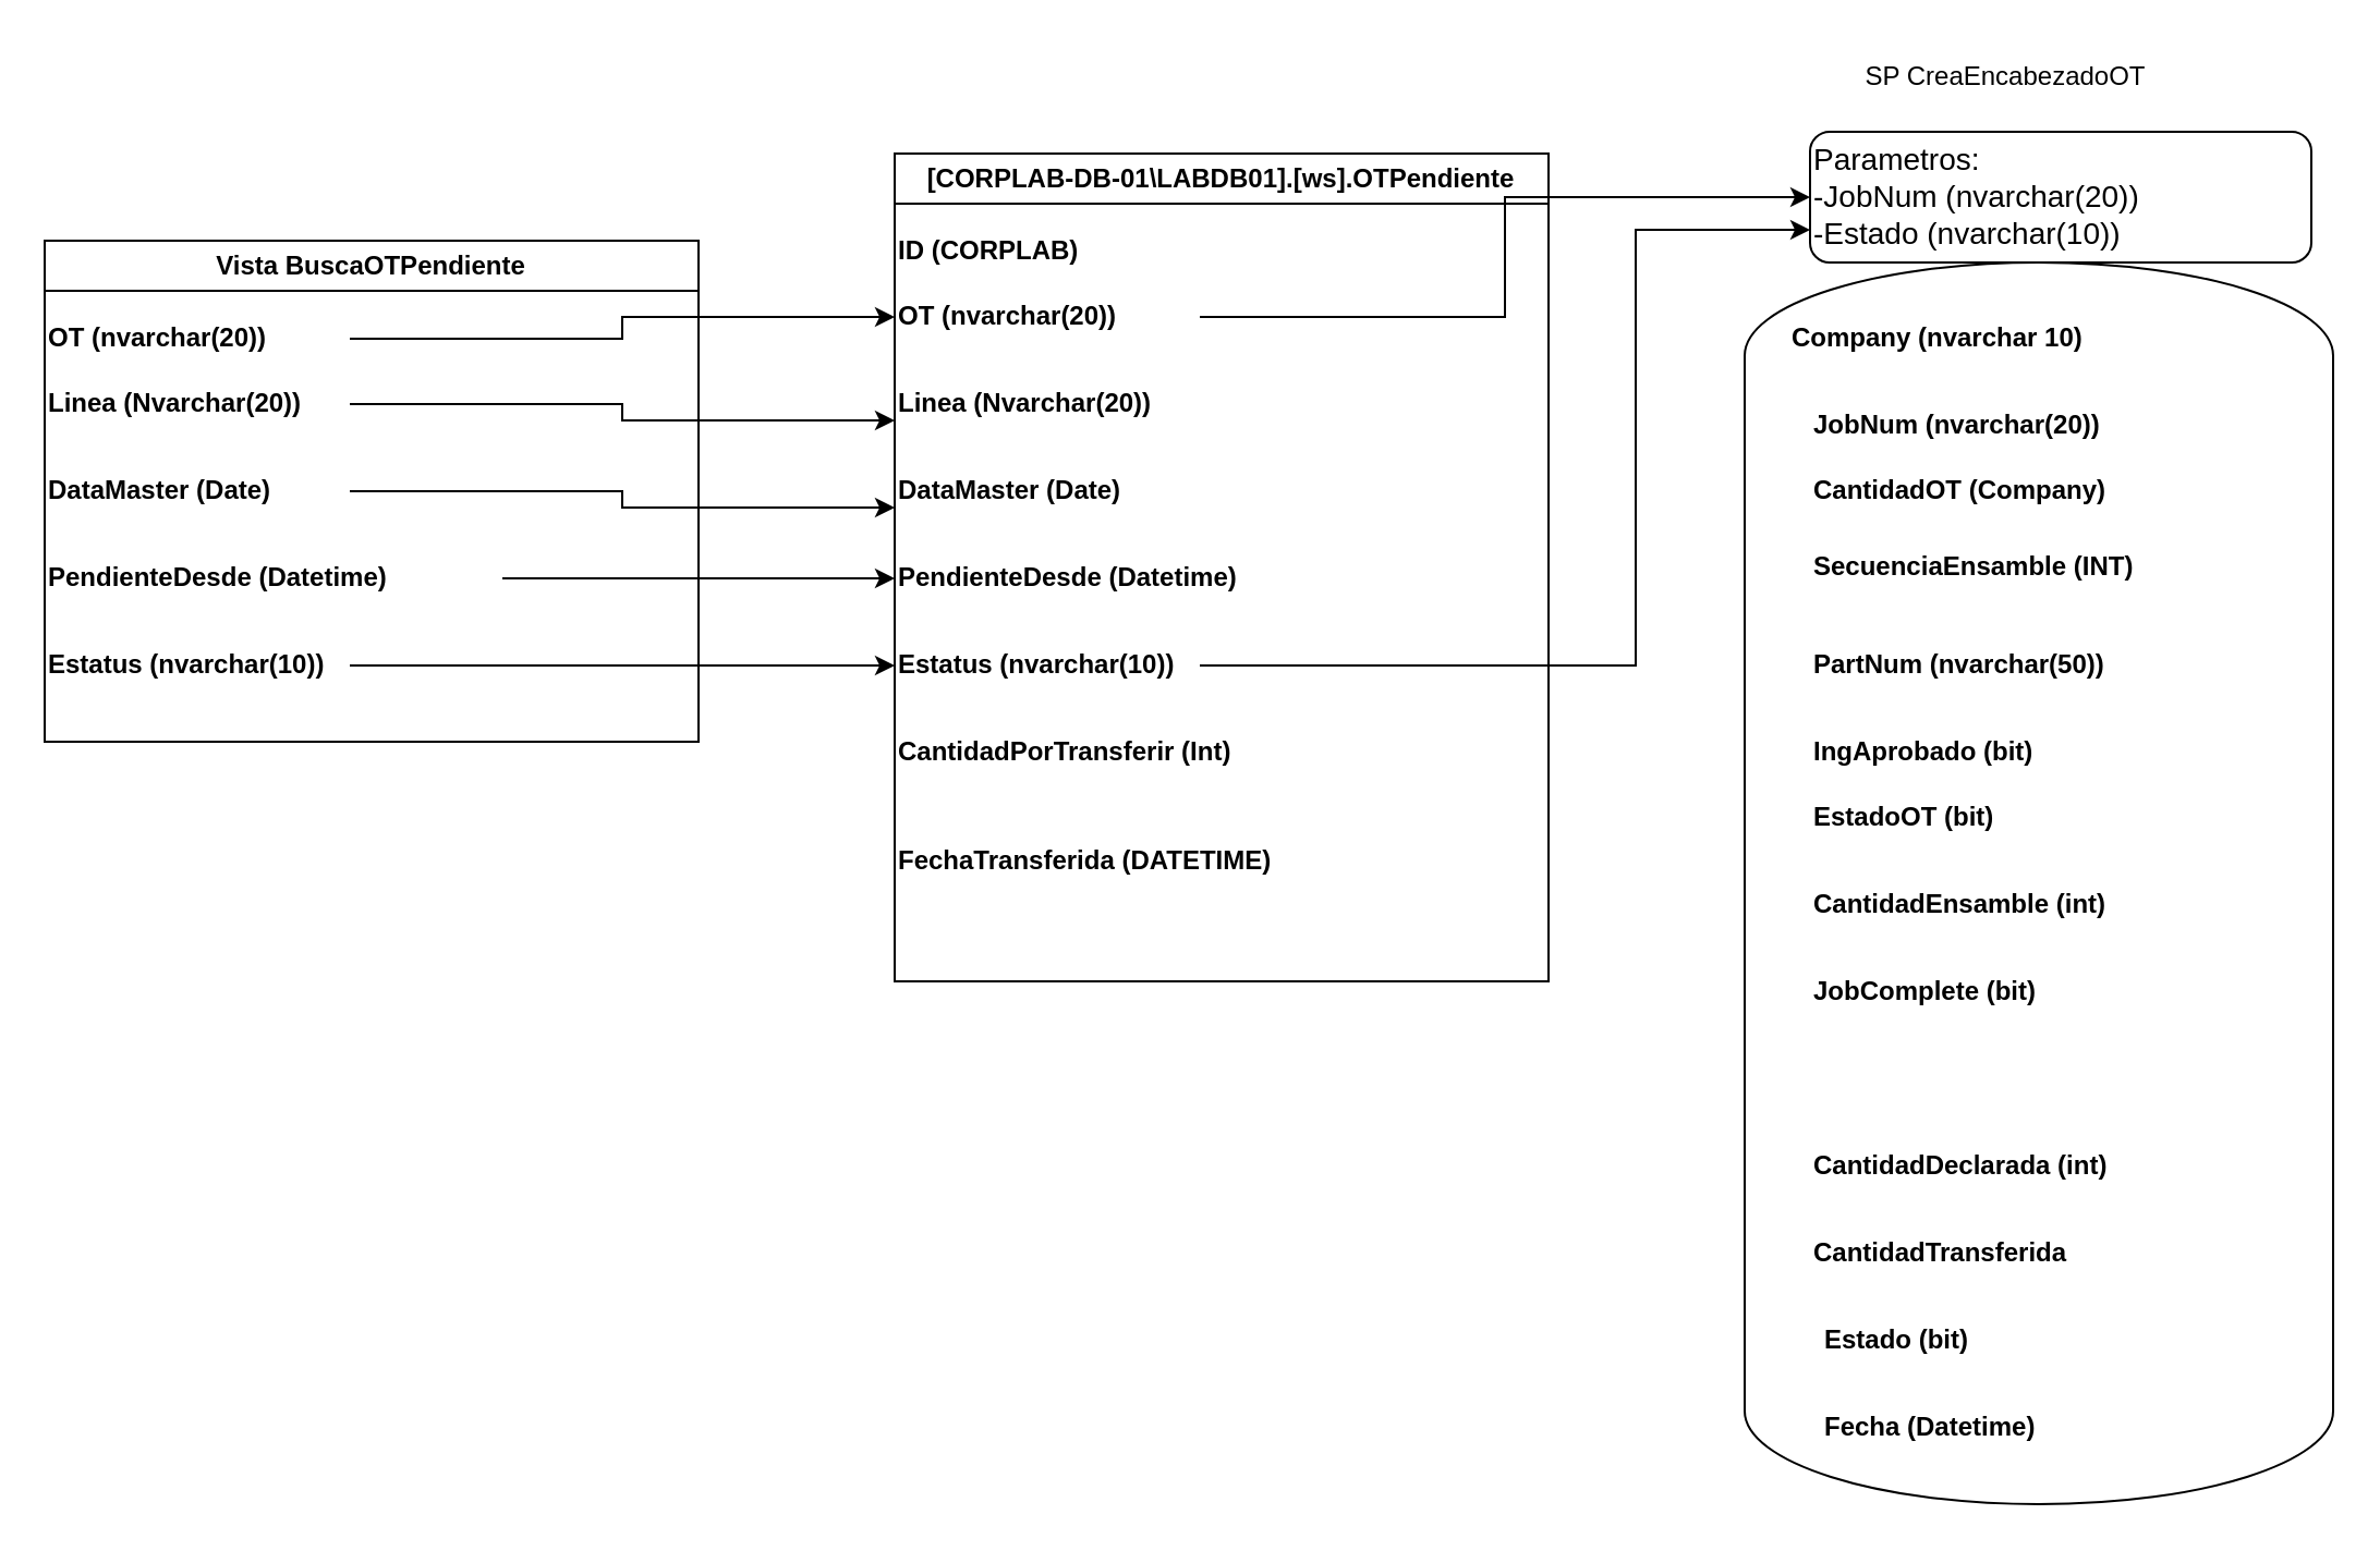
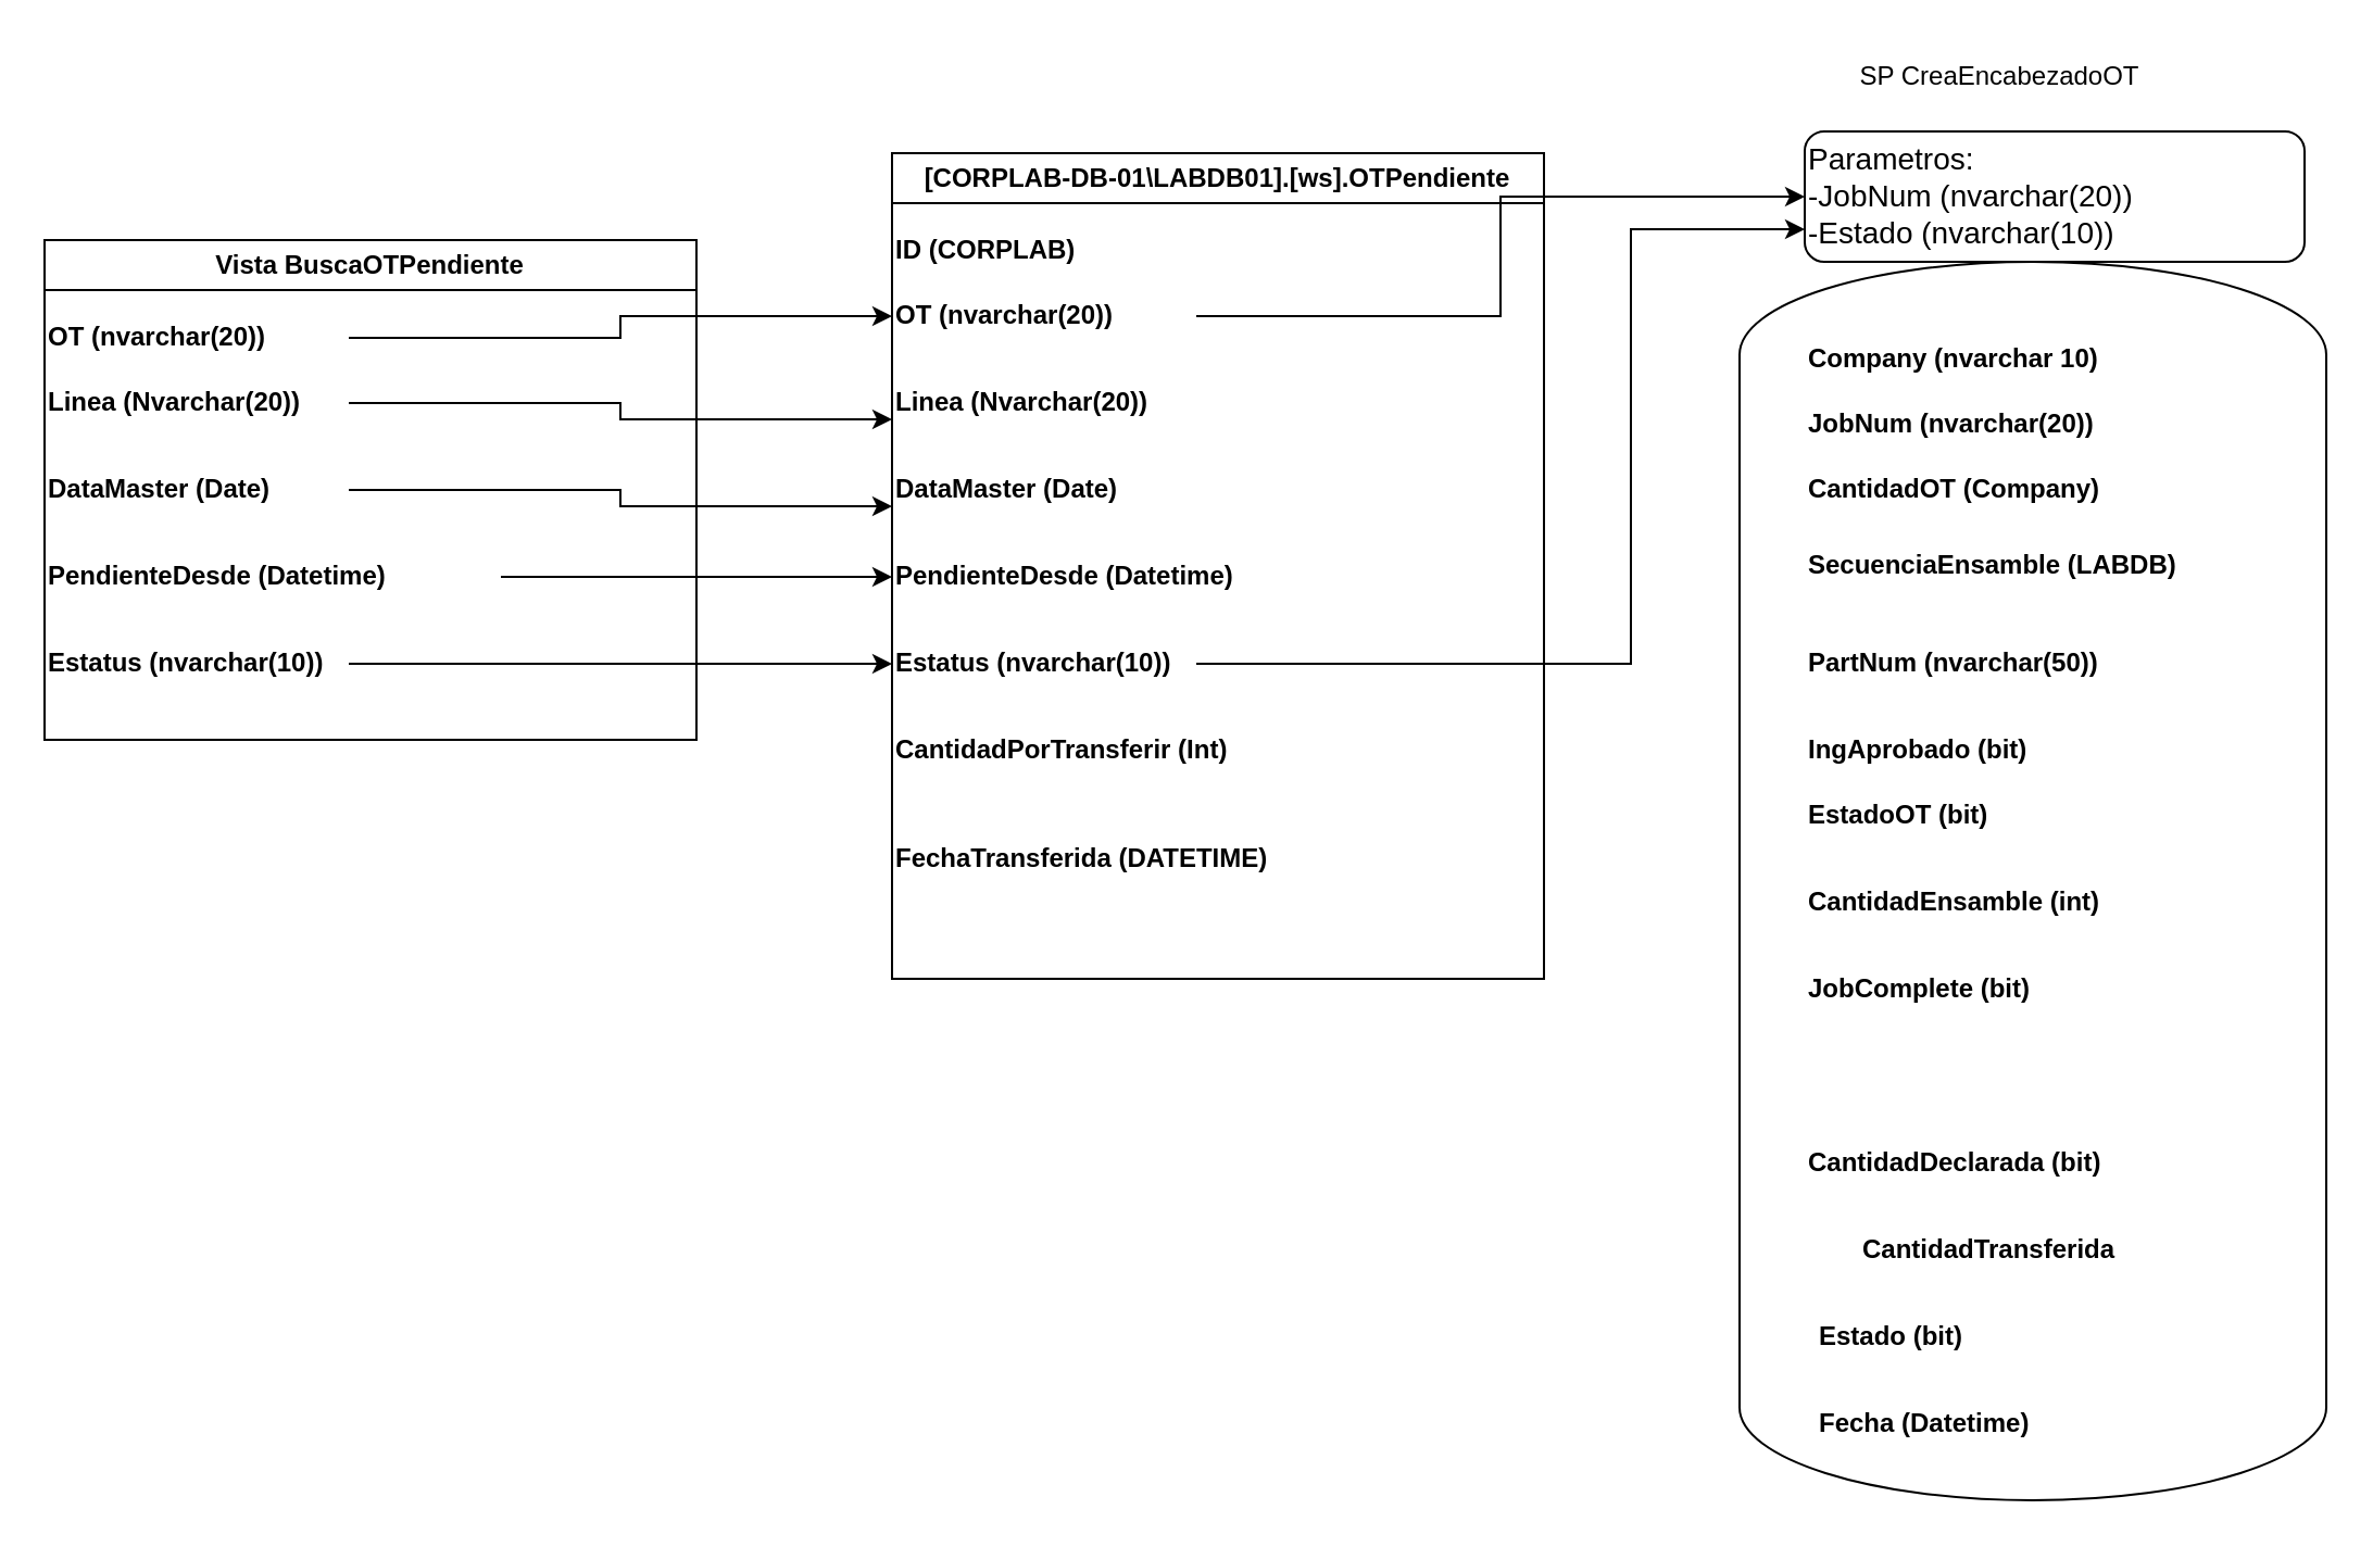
  <mxCell id="0" />
  <mxCell id="1" parent="0" />
  <mxCell id="2" value="Vista BuscaOTPendiente" style="swimlane;whiteSpace=wrap;html=1;" vertex="1" parent="1"><mxGeometry x="20" y="110" width="300" height="230" as="geometry" /></mxCell>
  <mxCell id="3" value="OT (nvarchar(20))" style="text;strokeColor=none;align=left;fillColor=none;html=1;verticalAlign=middle;whiteSpace=wrap;rounded=0;fontStyle=1" vertex="1" parent="2"><mxGeometry y="30" width="140" height="30" as="geometry" /></mxCell>
  <mxCell id="4" value="PendienteDesde (Datetime)" style="text;strokeColor=none;align=left;fillColor=none;html=1;verticalAlign=middle;whiteSpace=wrap;rounded=0;fontStyle=1" vertex="1" parent="2"><mxGeometry y="140" width="210" height="30" as="geometry" /></mxCell>
  <mxCell id="5" value="Estatus (nvarchar(10))" style="text;strokeColor=none;align=left;fillColor=none;html=1;verticalAlign=middle;whiteSpace=wrap;rounded=0;fontStyle=1" vertex="1" parent="2"><mxGeometry y="180" width="140" height="30" as="geometry" /></mxCell>
  <mxCell id="6" value="Linea (Nvarchar(20))" style="text;strokeColor=none;align=left;fillColor=none;html=1;verticalAlign=middle;whiteSpace=wrap;rounded=0;fontStyle=1" vertex="1" parent="2"><mxGeometry y="60" width="140" height="30" as="geometry" /></mxCell>
  <mxCell id="7" value="DataMaster (Date)" style="text;strokeColor=none;align=left;fillColor=none;html=1;verticalAlign=middle;whiteSpace=wrap;rounded=0;fontStyle=1" vertex="1" parent="2"><mxGeometry y="100" width="140" height="30" as="geometry" /></mxCell>
  <mxCell id="8" value="[CORPLAB-DB-01\LABDB01].[ws].OTPendiente" style="swimlane;whiteSpace=wrap;html=1;" vertex="1" parent="1"><mxGeometry x="410" y="70" width="300" height="380" as="geometry" /></mxCell>
  <mxCell id="9" value="OT (nvarchar(20))" style="text;strokeColor=none;align=left;fillColor=none;html=1;verticalAlign=middle;whiteSpace=wrap;rounded=0;fontStyle=1" vertex="1" parent="8"><mxGeometry y="60" width="140" height="30" as="geometry" /></mxCell>
  <mxCell id="10" value="Linea (Nvarchar(20))" style="text;strokeColor=none;align=left;fillColor=none;html=1;verticalAlign=middle;whiteSpace=wrap;rounded=0;fontStyle=1" vertex="1" parent="8"><mxGeometry y="100" width="140" height="30" as="geometry" /></mxCell>
  <mxCell id="11" value="DataMaster (Date)" style="text;strokeColor=none;align=left;fillColor=none;html=1;verticalAlign=middle;whiteSpace=wrap;rounded=0;fontStyle=1" vertex="1" parent="8"><mxGeometry y="140" width="140" height="30" as="geometry" /></mxCell>
  <mxCell id="12" value="ID (CORPLAB)" style="text;strokeColor=none;align=left;fillColor=none;html=1;verticalAlign=middle;whiteSpace=wrap;rounded=0;fontStyle=1" vertex="1" parent="8"><mxGeometry y="30" width="140" height="30" as="geometry" /></mxCell>
  <mxCell id="13" value="PendienteDesde (Datetime)" style="text;strokeColor=none;align=left;fillColor=none;html=1;verticalAlign=middle;whiteSpace=wrap;rounded=0;fontStyle=1" vertex="1" parent="8"><mxGeometry y="180" width="210" height="30" as="geometry" /></mxCell>
  <mxCell id="14" value="Estatus (nvarchar(10))" style="text;strokeColor=none;align=left;fillColor=none;html=1;verticalAlign=middle;whiteSpace=wrap;rounded=0;fontStyle=1" vertex="1" parent="8"><mxGeometry y="220" width="140" height="30" as="geometry" /></mxCell>
  <mxCell id="15" value="CantidadPorTransferir (Int)" style="text;strokeColor=none;align=left;fillColor=none;html=1;verticalAlign=middle;whiteSpace=wrap;rounded=0;fontStyle=1" vertex="1" parent="8"><mxGeometry y="260" width="170" height="30" as="geometry" /></mxCell>
  <mxCell id="16" value="FechaTransferida (DATETIME)" style="text;strokeColor=none;align=left;fillColor=none;html=1;verticalAlign=middle;whiteSpace=wrap;rounded=0;fontStyle=1" vertex="1" parent="8"><mxGeometry y="310" width="200" height="30" as="geometry" /></mxCell>
  <mxCell id="17" value="" style="shape=mxgraph.pid.vessels.pressurized_vessel;html=1;pointerEvents=1;align=center;verticalLabelPosition=bottom;verticalAlign=top;dashed=0;fillStyle=hatch;" vertex="1" parent="1"><mxGeometry x="800" y="120" width="270" height="570" as="geometry" /></mxCell>
  <mxCell id="18" value="SP CreaEncabezadoOT" style="text;strokeColor=none;align=center;fillColor=none;html=1;verticalAlign=middle;whiteSpace=wrap;rounded=0;" vertex="1" parent="1"><mxGeometry x="830" y="20" width="180" height="30" as="geometry" /></mxCell>
  <mxCell id="19" style="edgeStyle=orthogonalEdgeStyle;rounded=0;orthogonalLoop=1;jettySize=auto;html=1;" edge="1" parent="1" source="3" target="9"><mxGeometry relative="1" as="geometry" /></mxCell>
  <mxCell id="20" style="edgeStyle=orthogonalEdgeStyle;rounded=0;orthogonalLoop=1;jettySize=auto;html=1;exitX=1;exitY=0.5;exitDx=0;exitDy=0;entryX=0;entryY=0.75;entryDx=0;entryDy=0;" edge="1" parent="1" source="6" target="10"><mxGeometry relative="1" as="geometry" /></mxCell>
  <mxCell id="21" style="edgeStyle=orthogonalEdgeStyle;rounded=0;orthogonalLoop=1;jettySize=auto;html=1;exitX=1;exitY=0.5;exitDx=0;exitDy=0;entryX=0;entryY=0.75;entryDx=0;entryDy=0;" edge="1" parent="1" source="7" target="11"><mxGeometry relative="1" as="geometry" /></mxCell>
  <mxCell id="22" style="edgeStyle=orthogonalEdgeStyle;rounded=0;orthogonalLoop=1;jettySize=auto;html=1;exitX=1;exitY=0.5;exitDx=0;exitDy=0;entryX=0;entryY=0.5;entryDx=0;entryDy=0;" edge="1" parent="1" source="4" target="13"><mxGeometry relative="1" as="geometry" /></mxCell>
  <mxCell id="23" style="edgeStyle=orthogonalEdgeStyle;rounded=0;orthogonalLoop=1;jettySize=auto;html=1;exitX=1;exitY=0.5;exitDx=0;exitDy=0;entryX=0;entryY=0.5;entryDx=0;entryDy=0;" edge="1" parent="1" source="5" target="14"><mxGeometry relative="1" as="geometry" /></mxCell>
- <mxCell id="24" value="Company (nvarchar 10)" style="text;strokeColor=none;align=left;fillColor=none;html=1;verticalAlign=middle;whiteSpace=wrap;rounded=0;fontStyle=1" vertex="1" parent="1"><mxGeometry x="820" y="140" width="140" height="30" as="geometry" /></mxCell>
+ <mxCell id="24" value="Company (nvarchar 10)" style="text;strokeColor=none;align=left;fillColor=none;html=1;verticalAlign=middle;whiteSpace=wrap;rounded=0;fontStyle=1" vertex="1" parent="1"><mxGeometry x="830" y="150" width="140" height="30" as="geometry" /></mxCell>
  <mxCell id="25" value="JobNum (nvarchar(20))" style="text;strokeColor=none;align=left;fillColor=none;html=1;verticalAlign=middle;whiteSpace=wrap;rounded=0;fontStyle=1" vertex="1" parent="1"><mxGeometry x="830" y="180" width="140" height="30" as="geometry" /></mxCell>
  <mxCell id="26" value="CantidadOT (Company)" style="text;strokeColor=none;align=left;fillColor=none;html=1;verticalAlign=middle;whiteSpace=wrap;rounded=0;fontStyle=1" vertex="1" parent="1"><mxGeometry x="830" y="210" width="170" height="30" as="geometry" /></mxCell>
- <mxCell id="27" value="SecuenciaEnsamble (INT)" style="text;strokeColor=none;align=left;fillColor=none;html=1;verticalAlign=middle;whiteSpace=wrap;rounded=0;fontStyle=1" vertex="1" parent="1"><mxGeometry x="830" y="245" width="190" height="30" as="geometry" /></mxCell>
+ <mxCell id="27" value="SecuenciaEnsamble (LABDB)" style="text;strokeColor=none;align=left;fillColor=none;html=1;verticalAlign=middle;whiteSpace=wrap;rounded=0;fontStyle=1" vertex="1" parent="1"><mxGeometry x="830" y="245" width="190" height="30" as="geometry" /></mxCell>
  <mxCell id="28" value="PartNum (nvarchar(50))" style="text;strokeColor=none;align=left;fillColor=none;html=1;verticalAlign=middle;whiteSpace=wrap;rounded=0;fontStyle=1" vertex="1" parent="1"><mxGeometry x="830" y="290" width="210" height="30" as="geometry" /></mxCell>
  <mxCell id="29" value="IngAprobado (bit)" style="text;strokeColor=none;align=left;fillColor=none;html=1;verticalAlign=middle;whiteSpace=wrap;rounded=0;fontStyle=1" vertex="1" parent="1"><mxGeometry x="830" y="330" width="140" height="30" as="geometry" /></mxCell>
  <mxCell id="30" value="EstadoOT (bit)" style="text;strokeColor=none;align=left;fillColor=none;html=1;verticalAlign=middle;whiteSpace=wrap;rounded=0;fontStyle=1" vertex="1" parent="1"><mxGeometry x="830" y="360" width="170" height="30" as="geometry" /></mxCell>
  <mxCell id="31" value="CantidadEnsamble (int)" style="text;strokeColor=none;align=left;fillColor=none;html=1;verticalAlign=middle;whiteSpace=wrap;rounded=0;fontStyle=1" vertex="1" parent="1"><mxGeometry x="830" y="400" width="200" height="30" as="geometry" /></mxCell>
  <mxCell id="32" value="JobComplete (bit)" style="text;strokeColor=none;align=left;fillColor=none;html=1;verticalAlign=middle;whiteSpace=wrap;rounded=0;fontStyle=1" vertex="1" parent="1"><mxGeometry x="830" y="440" width="200" height="30" as="geometry" /></mxCell>
- <mxCell id="33" value="CantidadDeclarada (int)" style="text;strokeColor=none;align=left;fillColor=none;html=1;verticalAlign=middle;whiteSpace=wrap;rounded=0;fontStyle=1" vertex="1" parent="1"><mxGeometry x="830" y="520" width="200" height="30" as="geometry" /></mxCell>
- <mxCell id="34" value="CantidadTransferida" style="text;strokeColor=none;align=left;fillColor=none;html=1;verticalAlign=middle;whiteSpace=wrap;rounded=0;fontStyle=1" vertex="1" parent="1"><mxGeometry x="830" y="560" width="200" height="30" as="geometry" /></mxCell>
+ <mxCell id="33" value="CantidadDeclarada (bit)" style="text;strokeColor=none;align=left;fillColor=none;html=1;verticalAlign=middle;whiteSpace=wrap;rounded=0;fontStyle=1" vertex="1" parent="1"><mxGeometry x="830" y="520" width="200" height="30" as="geometry" /></mxCell>
+ <mxCell id="34" value="CantidadTransferida" style="text;strokeColor=none;align=left;fillColor=none;html=1;verticalAlign=middle;whiteSpace=wrap;rounded=0;fontStyle=1" vertex="1" parent="1"><mxGeometry x="855" y="560" width="200" height="30" as="geometry" /></mxCell>
  <mxCell id="35" value="Estado (bit)" style="text;strokeColor=none;align=left;fillColor=none;html=1;verticalAlign=middle;whiteSpace=wrap;rounded=0;fontStyle=1" vertex="1" parent="1"><mxGeometry x="835" y="600" width="200" height="30" as="geometry" /></mxCell>
  <mxCell id="36" value="Fecha (Datetime)" style="text;strokeColor=none;align=left;fillColor=none;html=1;verticalAlign=middle;whiteSpace=wrap;rounded=0;fontStyle=1" vertex="1" parent="1"><mxGeometry x="835" y="640" width="200" height="30" as="geometry" /></mxCell>
  <mxCell id="37" value="Parametros:&lt;br style=&quot;font-size: 14px;&quot;&gt;-JobNum (nvarchar(20))&lt;br style=&quot;font-size: 14px;&quot;&gt;-Estado (nvarchar(10))" style="rounded=1;whiteSpace=wrap;html=1;align=left;fillStyle=hatch;fontSize=14;" vertex="1" parent="1"><mxGeometry x="830" y="60" width="230" height="60" as="geometry" /></mxCell>
  <mxCell id="38" style="edgeStyle=orthogonalEdgeStyle;rounded=0;orthogonalLoop=1;jettySize=auto;html=1;exitX=1;exitY=0.5;exitDx=0;exitDy=0;entryX=0;entryY=0.5;entryDx=0;entryDy=0;" edge="1" parent="1" source="9" target="37"><mxGeometry relative="1" as="geometry" /></mxCell>
  <mxCell id="39" style="edgeStyle=orthogonalEdgeStyle;rounded=0;orthogonalLoop=1;jettySize=auto;html=1;exitX=1;exitY=0.5;exitDx=0;exitDy=0;entryX=0;entryY=0.75;entryDx=0;entryDy=0;" edge="1" parent="1" source="14" target="37"><mxGeometry relative="1" as="geometry"><Array as="points"><mxPoint x="750" y="305" /><mxPoint x="750" y="105" /></Array></mxGeometry></mxCell>
